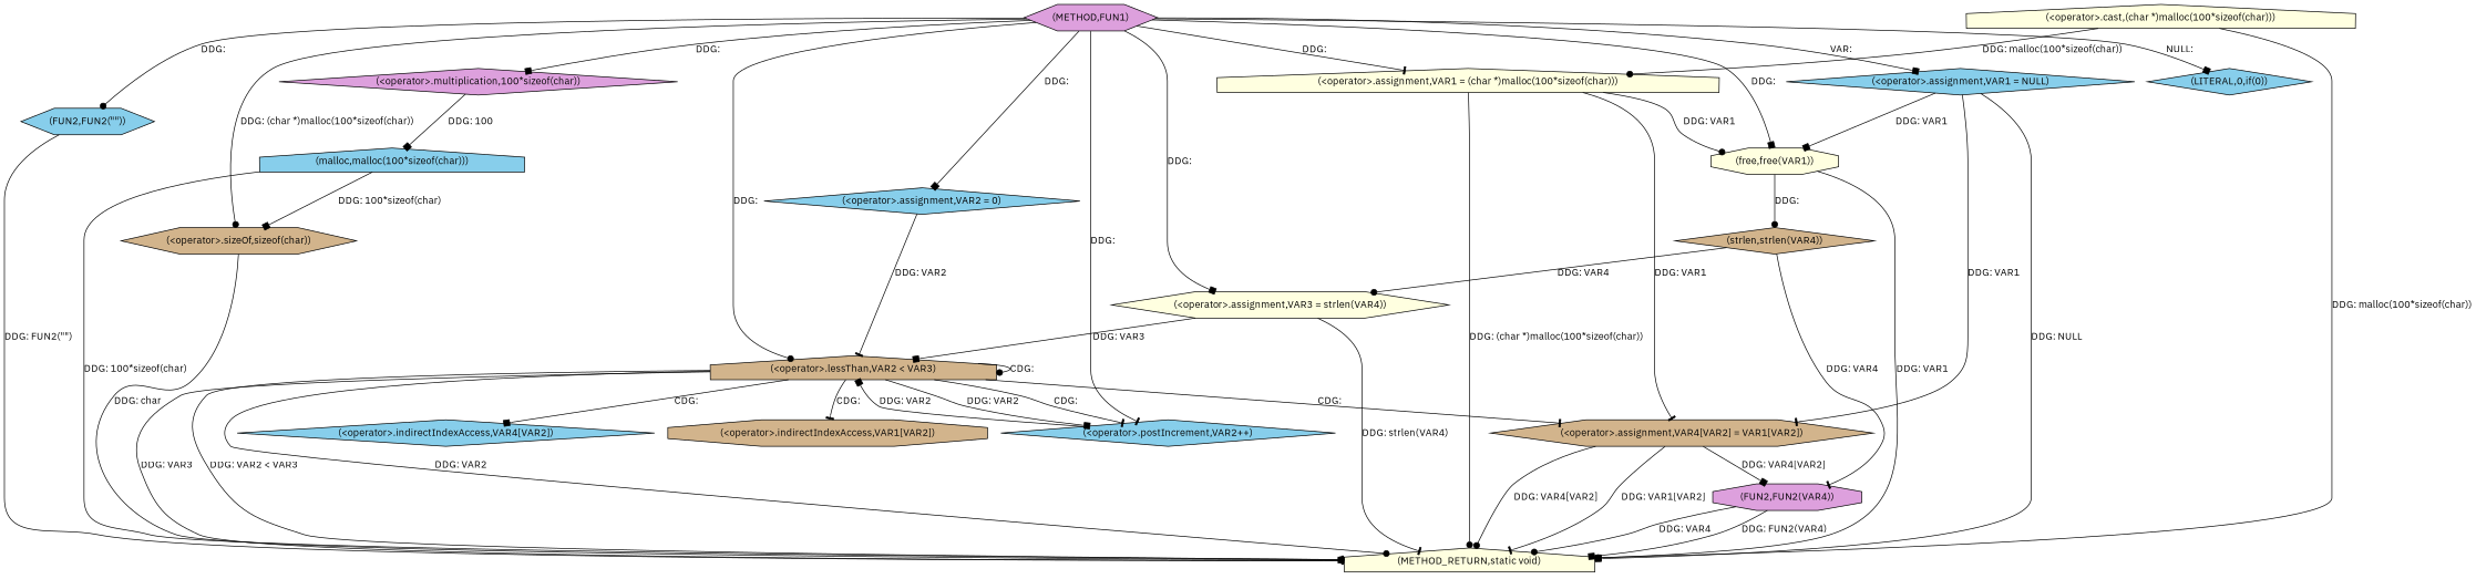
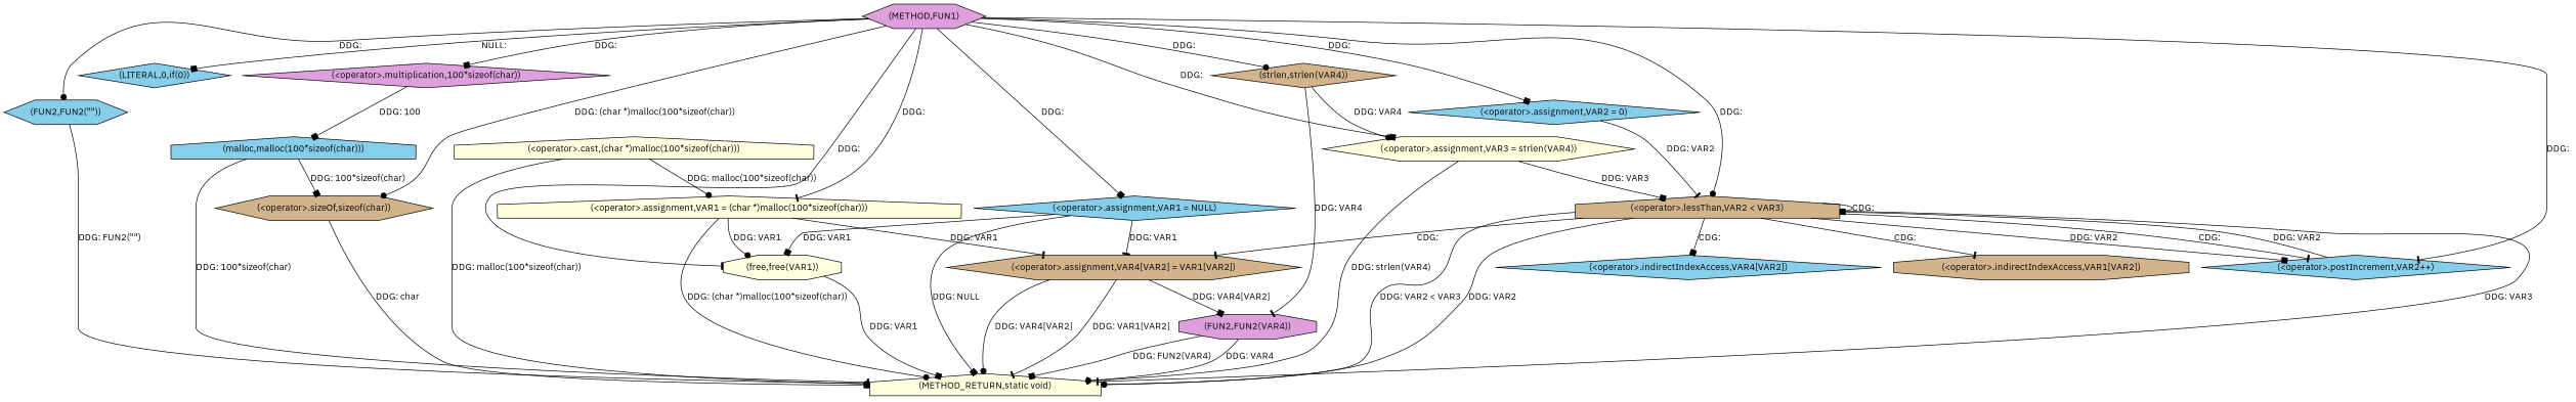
  digraph {
    fontname="IBM Plex Sans"
    node [fillcolor=skyblue fontname="IBM Plex Sans" shape=diamond style=filled]
    edge [arrowhead=box fontname="IBM Plex Sans"]
    n1 [fillcolor=plum label="(METHOD,FUN1)" shape=hexagon]
    n2 [label="(<operator>.assignment,VAR1 = NULL)"]
    n3 [label="(LITERAL,0,if(0))"]
    n4 [label="(FUN2,FUN2(\"\"))" shape=hexagon]
    n5 [fillcolor=lightyellow label="(<operator>.assignment,VAR1 = (char *)malloc(100*sizeof(char)))" shape=house]
    n6 [fillcolor=plum label="(<operator>.multiplication,100*sizeof(char))"]
    n7 [fillcolor=tan label="(<operator>.sizeOf,sizeof(char))" shape=hexagon]
    n8 [fillcolor=lightyellow label="(<operator>.assignment,VAR3 = strlen(VAR4))" shape=hexagon]
    n9 [fillcolor=tan label="(strlen,strlen(VAR4))"]
    n10 [label="(<operator>.assignment,VAR2 = 0)"]
    n11 [fillcolor=tan label="(<operator>.lessThan,VAR2 < VAR3)" shape=house]
    n12 [label="(<operator>.postIncrement,VAR2++)"]
    n13 [fillcolor=lightyellow label="(free,free(VAR1))" shape=octagon]
    n14 [fillcolor=lightyellow label="(METHOD_RETURN,static void)" shape=house]
    n15 [fillcolor=tan label="(<operator>.assignment,VAR4[VAR2] = VAR1[VAR2])" shape=hexagon]
    n16 [label="(malloc,malloc(100*sizeof(char)))" shape=house]
    n17 [fillcolor=plum label="(FUN2,FUN2(VAR4))" shape=octagon]
    n18 [label="(<operator>.indirectIndexAccess,VAR4[VAR2])"]
    n19 [fillcolor=tan label="(<operator>.indirectIndexAccess,VAR1[VAR2])" shape=octagon]
    n20 [fillcolor=lightyellow label="(<operator>.cast,(char *)malloc(100*sizeof(char)))" shape=house]
-   n1 -> n2 [label="VAR: "]
+   n1 -> n2 [label="DDG: "]
    n1 -> n3 [label="NULL: "]
    n1 -> n4 [arrowhead=dot label="DDG: "]
    n1 -> n5 [arrowhead=tee label="DDG: "]
    n1 -> n6 [label="DDG: "]
    n1 -> n7 [arrowhead=dot label="DDG: (char *)malloc(100*sizeof(char))"]
    n1 -> n8 [label="DDG: "]
-   n13 -> n9 [arrowhead=dot label="DDG: "]
+   n1 -> n9 [arrowhead=dot label="DDG: "]
    n1 -> n10 [label="DDG: "]
    n1 -> n11 [arrowhead=dot label="DDG: "]
    n1 -> n12 [arrowhead=tee label="DDG: "]
-   n1 -> n13 [label="DDG: "]
+   n1 -> n13 [arrowhead=tee label="DDG: "]
    n2 -> n13 [label="DDG: VAR1"]
    n2 -> n14 [label="DDG: NULL"]
    n2 -> n15 [arrowhead=tee label="DDG: VAR1"]
    n4 -> n14 [arrowhead=tee label="DDG: FUN2(\"\")"]
    n5 -> n13 [arrowhead=dot label="DDG: VAR1"]
    n5 -> n14 [arrowhead=dot label="DDG: (char *)malloc(100*sizeof(char))"]
    n5 -> n15 [arrowhead=tee label="DDG: VAR1"]
    n6 -> n16 [label="DDG: 100"]
    n7 -> n14 [label="DDG: char"]
    n8 -> n11 [label="DDG: VAR3"]
    n8 -> n14 [arrowhead=tee label="DDG: strlen(VAR4)"]
    n9 -> n8 [arrowhead=dot label="DDG: VAR4"]
    n9 -> n17 [arrowhead=tee label="DDG: VAR4"]
    n10 -> n11 [arrowhead=tee label="DDG: VAR2"]
    n11 -> n11 [arrowhead=dot label="CDG: "]
    n11 -> n12 [label="DDG: VAR2"]
    n11 -> n12 [arrowhead=tee label="CDG: "]
    n11 -> n14 [arrowhead=tee label="DDG: VAR3"]
    n11 -> n14 [arrowhead=dot label="DDG: VAR2 < VAR3"]
    n11 -> n14 [arrowhead=dot label="DDG: VAR2"]
    n11 -> n15 [arrowhead=tee label="CDG: "]
    n11 -> n18 [label="CDG: "]
    n11 -> n19 [arrowhead=tee label="CDG: "]
    n12 -> n11 [label="DDG: VAR2"]
    n13 -> n14 [label="DDG: VAR1"]
    n15 -> n14 [arrowhead=dot label="DDG: VAR4[VAR2]"]
    n15 -> n14 [arrowhead=tee label="DDG: VAR1[VAR2]"]
    n15 -> n17 [label="DDG: VAR4[VAR2]"]
    n16 -> n7 [label="DDG: 100*sizeof(char)"]
    n16 -> n14 [arrowhead=tee label="DDG: 100*sizeof(char)"]
    n17 -> n14 [label="DDG: FUN2(VAR4)"]
    n17 -> n14 [arrowhead=dot label="DDG: VAR4"]
    n20 -> n5 [arrowhead=dot label="DDG: malloc(100*sizeof(char))"]
    n20 -> n14 [arrowhead=dot label="DDG: malloc(100*sizeof(char))"]
  }
